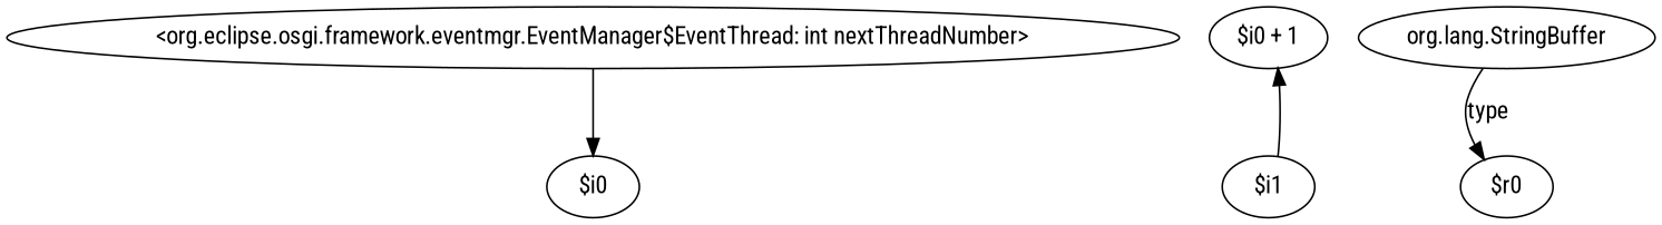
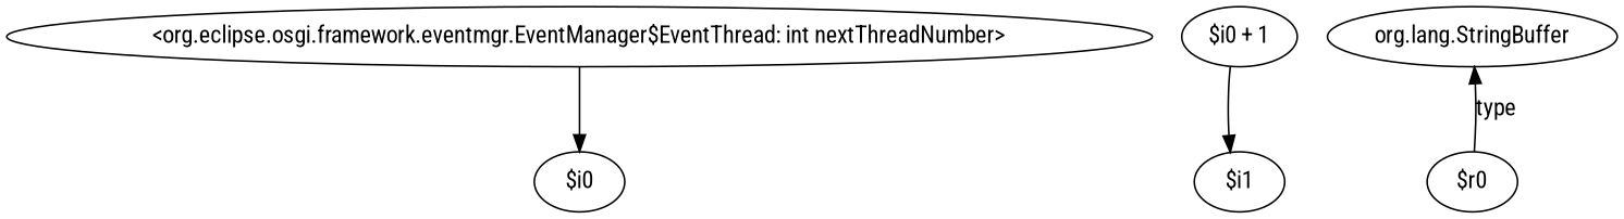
  digraph {
    fontname="Roboto Condensed"
    node [fontname="Roboto Condensed"]
    edge [fontname="Roboto Condensed"]
    n1 [label="<org.eclipse.osgi.framework.eventmgr.EventManager$EventThread: int nextThreadNumber>"]
    n2 [label="$i0"]
    n3 [label="$i0 + 1"]
    n4 [label="$i1"]
    n5 [label="org.lang.StringBuffer"]
    n6 [label="$r0"]
    n1 -> n2
-   n4 -> n3
-   n5 -> n6 [label=type]
+   n3 -> n4
+   n6 -> n5 [label=type]
  }
